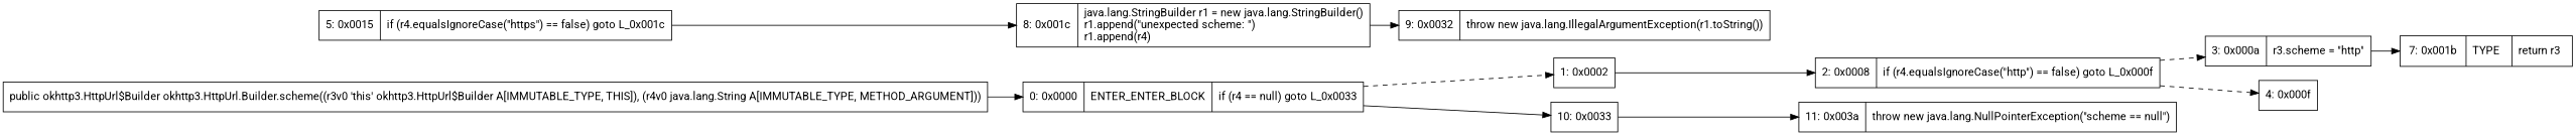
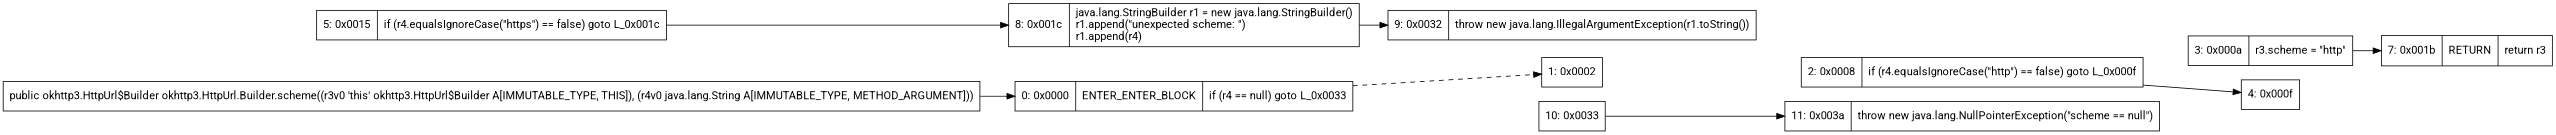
  digraph {
    fontname=Roboto
    rankdir=LR
    node [fontname=Roboto shape=record]
    edge [fontname=Roboto]
    n1 [label="{0\:\ 0x0000|ENTER_ENTER_BLOCK\l|if (r4 == null) goto L_0x0033\l}"]
    n2 [label="{1\:\ 0x0002}"]
    n3 [label="{10\:\ 0x0033}"]
    n4 [label="{2\:\ 0x0008|if (r4.equalsIgnoreCase(\"http\") == false) goto L_0x000f\l}"]
    n5 [label="{11\:\ 0x003a|throw new java.lang.NullPointerException(\"scheme == null\")\l}"]
    n6 [label="{3\:\ 0x000a|r3.scheme = \"http\"\l}"]
    n7 [label="{4\:\ 0x000f}"]
-   n8 [label="{7\:\ 0x001b|TYPE\l|return r3\l}"]
+   n8 [label="{7\:\ 0x001b|RETURN\l|return r3\l}"]
    n9 [label="{5\:\ 0x0015|if (r4.equalsIgnoreCase(\"https\") == false) goto L_0x001c\l}"]
    n10 [label="{8\:\ 0x001c|java.lang.StringBuilder r1 = new java.lang.StringBuilder()\lr1.append(\"unexpected scheme: \")\lr1.append(r4)\l}"]
    n11 [label="{9\:\ 0x0032|throw new java.lang.IllegalArgumentException(r1.toString())\l}"]
    n12 [label="{public okhttp3.HttpUrl$Builder okhttp3.HttpUrl.Builder.scheme((r3v0 'this' okhttp3.HttpUrl$Builder A[IMMUTABLE_TYPE, THIS]), (r4v0 java.lang.String A[IMMUTABLE_TYPE, METHOD_ARGUMENT])) }"]
    n1 -> n2 [style=dashed]
-   n1 -> n3
-   n2 -> n4
    n3 -> n5
-   n4 -> n6 [style=dashed]
-   n4 -> n7 [style=dashed]
+   n4 -> n7
    n6 -> n8
    n9 -> n10
    n10 -> n11
    n12 -> n1
  }
